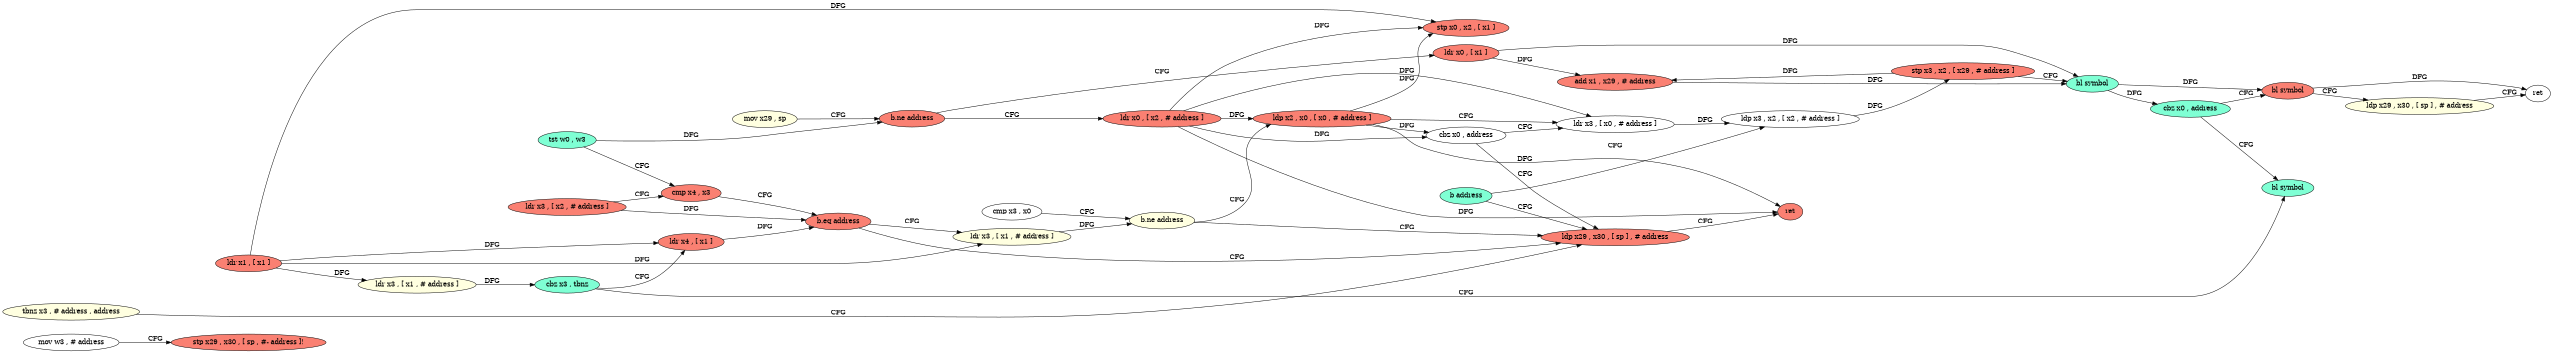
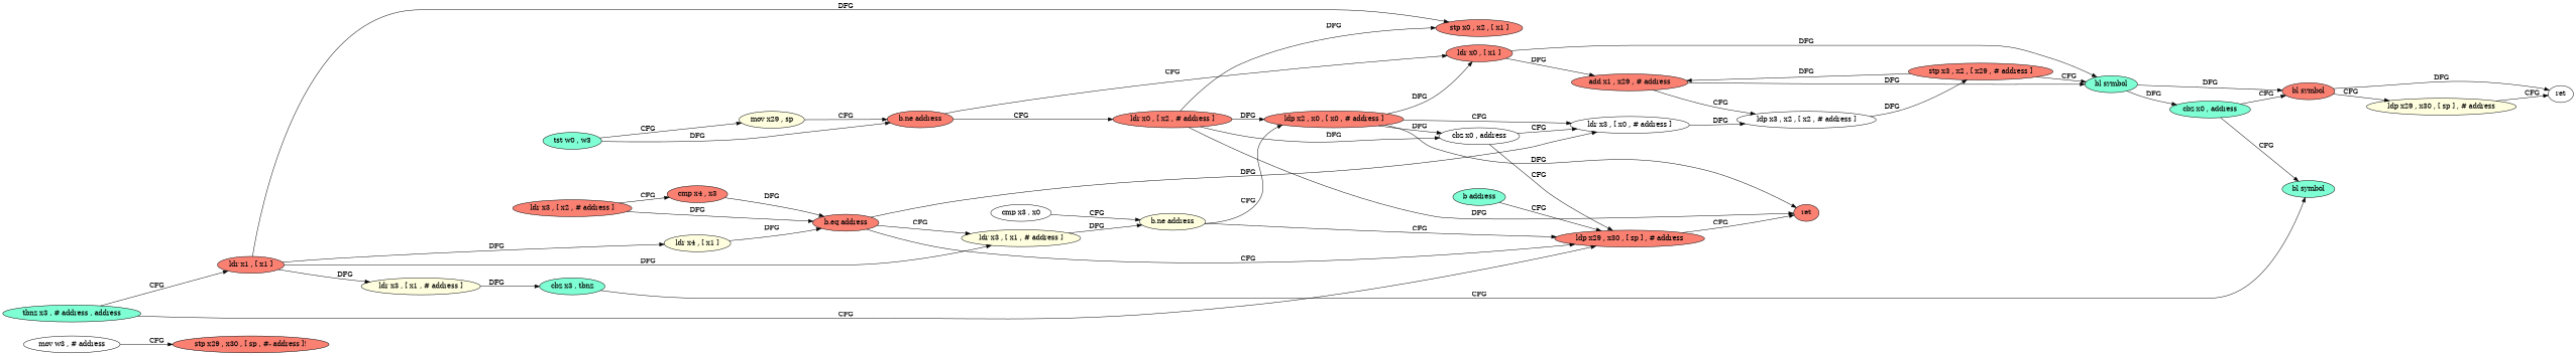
  digraph {
    rankdir=LR
    node [fillcolor=salmon style=filled]
    n1 [fillcolor=white label="mov w3 , # address"]
    n2 [label="stp x29 , x30 , [ sp , #- address ]!"]
    n3 [fillcolor=aquamarine label="tst w0 , w3"]
    n4 [fillcolor=lightyellow label="mov x29 , sp"]
    n5 [label="b.ne address"]
    n6 [label="ldr x0 , [ x1 ]"]
    n7 [label="ldr x0 , [ x2 , # address ]"]
    n8 [label="add x1 , x29 , # address"]
    n9 [fillcolor=aquamarine label="bl symbol"]
    n10 [fillcolor=white label="cbz x0 , address"]
    n11 [fillcolor=white label="ldr x3 , [ x0 , # address ]"]
    n12 [label=ret]
    n13 [label="ldp x2 , x0 , [ x0 , # address ]"]
    n14 [label="stp x0 , x2 , [ x1 ]"]
    n15 [fillcolor=white label="ldp x3 , x2 , [ x2 , # address ]"]
    n16 [fillcolor=aquamarine label="cbz x0 , address"]
    n17 [label="bl symbol"]
    n18 [label="ldp x29 , x30 , [ sp ] , # address"]
    n19 [label="stp x3 , x2 , [ x29 , # address ]"]
    n20 [fillcolor=aquamarine label="bl symbol"]
    n21 [fillcolor=lightyellow label="ldp x29 , x30 , [ sp ] , # address"]
    n22 [fillcolor=white label=ret]
-   n23 [fillcolor=lightyellow label="tbnz x3 , # address , address"]
+   n23 [fillcolor=aquamarine label="tbnz x3 , # address , address"]
    n24 [label="ldr x1 , [ x1 ]"]
    n25 [fillcolor=lightyellow label="ldr x3 , [ x1 , # address ]"]
-   n26 [label="ldr x4 , [ x1 ]"]
+   n26 [fillcolor=lightyellow label="ldr x4 , [ x1 ]"]
    n27 [fillcolor=lightyellow label="ldr x3 , [ x1 , # address ]"]
    n28 [fillcolor=aquamarine label="cbz x3 , tbnz"]
    n29 [label="b.eq address"]
    n30 [fillcolor=lightyellow label="b.ne address"]
    n31 [label="ldr x3 , [ x2 , # address ]"]
    n32 [label="cmp x4 , x3"]
    n33 [fillcolor=white label="cmp x3 , x0"]
    n34 [fillcolor=aquamarine label="b address"]
    n1 -> n2 [label=CFG]
-   n3 -> n32 [label=CFG]
+   n3 -> n4 [label=CFG]
    n3 -> n5 [label=DFG]
    n4 -> n5 [label=CFG]
    n5 -> n6 [label=CFG]
    n5 -> n7 [label=CFG]
    n6 -> n8 [label=DFG]
    n6 -> n9 [label=DFG]
    n7 -> n10 [label=DFG]
-   n7 -> n11 [label=DFG]
+   n29 -> n11 [label=DFG]
    n7 -> n12 [label=DFG]
    n7 -> n13 [label=DFG]
    n7 -> n14 [label=DFG]
    n8 -> n9 [label=DFG]
-   n34 -> n15 [label=CFG]
+   n8 -> n15 [label=CFG]
    n9 -> n16 [label=DFG]
    n9 -> n17 [label=DFG]
    n10 -> n11 [label=CFG]
    n10 -> n18 [label=CFG]
    n11 -> n15 [label=DFG]
    n13 -> n10 [label=DFG]
    n13 -> n11 [label=CFG]
    n13 -> n12 [label=DFG]
-   n13 -> n14 [label=DFG]
+   n13 -> n6 [label=DFG]
    n15 -> n19 [label=DFG]
    n16 -> n17 [label=CFG]
    n16 -> n20 [label=CFG]
    n17 -> n21 [label=CFG]
    n17 -> n22 [label=DFG]
    n18 -> n12 [label=CFG]
    n19 -> n8 [label=DFG]
    n19 -> n9 [label=CFG]
    n21 -> n22 [label=CFG]
    n23 -> n18 [label=CFG]
+   n23 -> n24 [label=CFG]
    n24 -> n14 [label=DFG]
    n24 -> n25 [label=DFG]
    n24 -> n26 [label=DFG]
    n24 -> n27 [label=DFG]
    n25 -> n28 [label=DFG]
    n26 -> n29 [label=DFG]
    n27 -> n30 [label=DFG]
    n28 -> n20 [label=CFG]
-   n28 -> n26 [label=CFG]
    n29 -> n18 [label=CFG]
    n29 -> n27 [label=CFG]
    n30 -> n13 [label=CFG]
    n30 -> n18 [label=CFG]
    n31 -> n29 [label=DFG]
    n31 -> n32 [label=CFG]
-   n32 -> n29 [label=CFG]
+   n32 -> n29 [label=DFG]
    n33 -> n30 [label=CFG]
    n34 -> n18 [label=CFG]
  }
